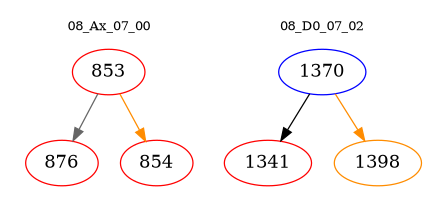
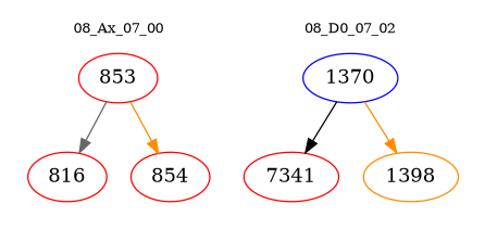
  digraph {
    node [color=red]
    edge [color=darkorange]
    n1 [label=853]
-   n2 [label=876]
+   n2 [label=816]
    n3 [label=854]
    n4 [color=blue label=1370]
-   n5 [label=1341]
+   n5 [label=7341]
    n6 [color=darkorange label=1398]
    subgraph cluster_1 {
      color=white
      fontsize=10
      label="08_Ax_07_00"
      n1
      n2
      n3
    }
    subgraph cluster_2 {
      color=white
      fontsize=10
      label="08_D0_07_02"
      n4
      n5
      n6
    }
    n1 -> n2 [color=gray40]
    n1 -> n3
    n4 -> n5 [color=black]
    n4 -> n6
  }
